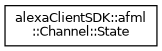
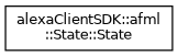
  digraph {
    rankdir=LR
-   n1 [color=black fillcolor=white fontname=Helvetica fontsize=10 height=0.2 label="alexaClientSDK::afml\l::Channel::State" shape=record style=filled width=0.4]
+   n1 [color=black fillcolor=white fontname=Helvetica fontsize=10 height=0.2 label="alexaClientSDK::afml\l::State::State" shape=record style=filled width=0.4]
  }
